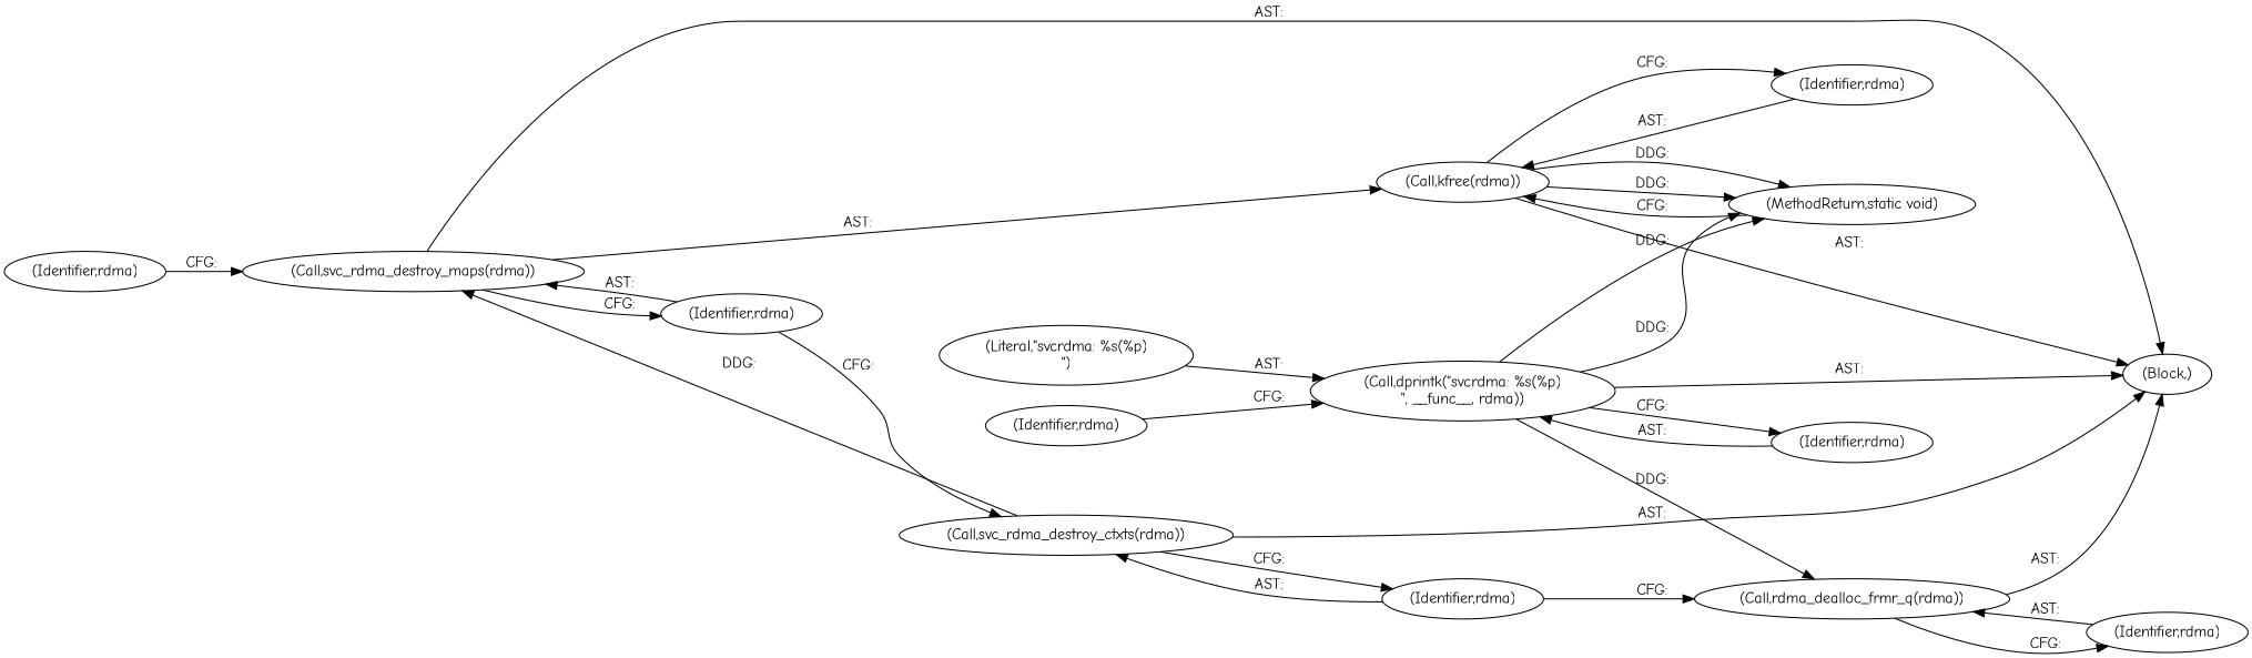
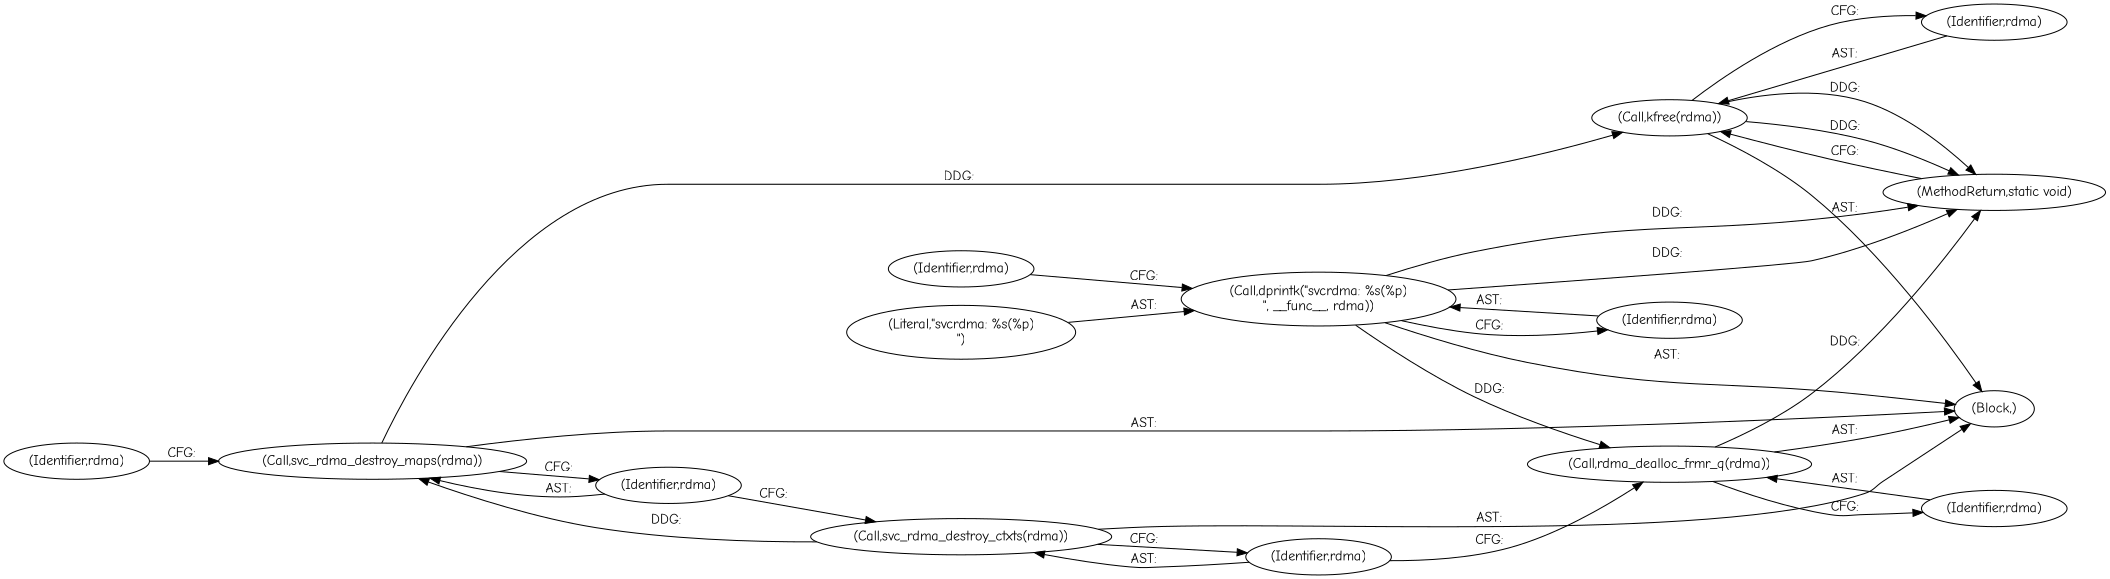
  digraph {
    fontname="Comic Neue"
    rankdir=LR
    node [fontname="Comic Neue"]
    edge [fontname="Comic Neue"]
    n1 [label="(Call,svc_rdma_destroy_maps(rdma))"]
    n2 [label="(Call,kfree(rdma))"]
    n3 [label="(Identifier,rdma)"]
    n4 [label="(Block,)"]
    n5 [label="(MethodReturn,static void)"]
    n6 [label="(Identifier,rdma)"]
    n7 [label="(Call,svc_rdma_destroy_ctxts(rdma))"]
    n8 [label="(Identifier,rdma)"]
    n9 [label="(Call,rdma_dealloc_frmr_q(rdma))"]
    n10 [label="(Identifier,rdma)"]
    n11 [label="(Call,dprintk(\"svcrdma: %s(%p)\n\", __func__, rdma))"]
    n12 [label="(Identifier,rdma)"]
    n13 [label="(Identifier,rdma)"]
    n14 [label="(Identifier,rdma)"]
    n15 [label="(Literal,\"svcrdma: %s(%p)\n\")"]
-   n1 -> n2 [label="AST: "]
+   n1 -> n2 [label="DDG: "]
    n1 -> n3 [label="CFG: "]
    n1 -> n4 [label="AST: "]
    n2 -> n4 [label="AST: "]
    n2 -> n5 [label="DDG: "]
    n2 -> n5 [label="DDG: "]
    n2 -> n6 [label="CFG: "]
    n3 -> n1 [label="AST: "]
    n3 -> n7 [label="CFG: "]
    n5 -> n2 [label="CFG: "]
    n6 -> n2 [label="AST: "]
    n7 -> n1 [label="DDG: "]
    n7 -> n4 [label="AST: "]
    n7 -> n8 [label="CFG: "]
    n8 -> n7 [label="AST: "]
    n8 -> n9 [label="CFG: "]
    n9 -> n4 [label="AST: "]
+   n9 -> n5 [label="DDG: "]
    n9 -> n10 [label="CFG: "]
    n10 -> n9 [label="AST: "]
    n11 -> n4 [label="AST: "]
    n11 -> n5 [label="DDG: "]
    n11 -> n5 [label="DDG: "]
    n11 -> n9 [label="DDG: "]
    n11 -> n12 [label="CFG: "]
    n12 -> n11 [label="AST: "]
    n13 -> n11 [label="CFG: "]
    n14 -> n1 [label="CFG: "]
    n15 -> n11 [label="AST: "]
  }
